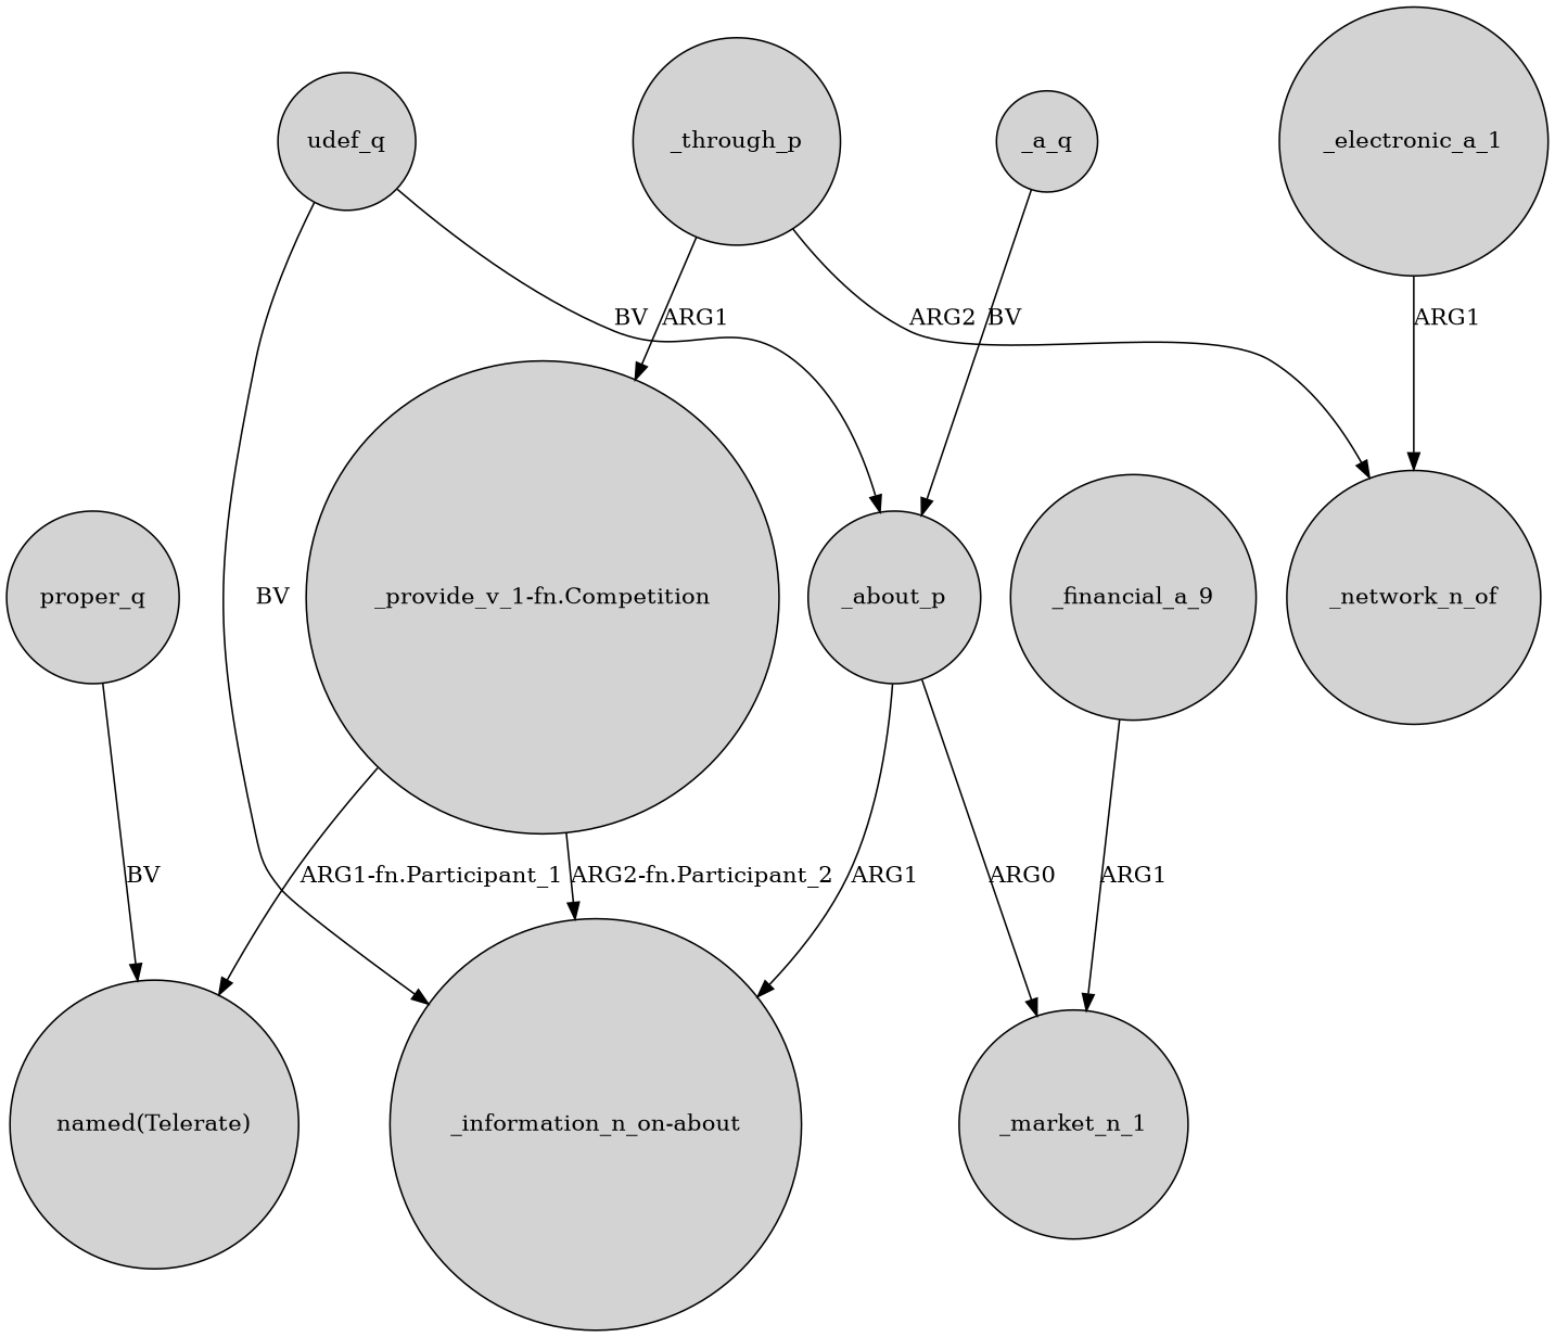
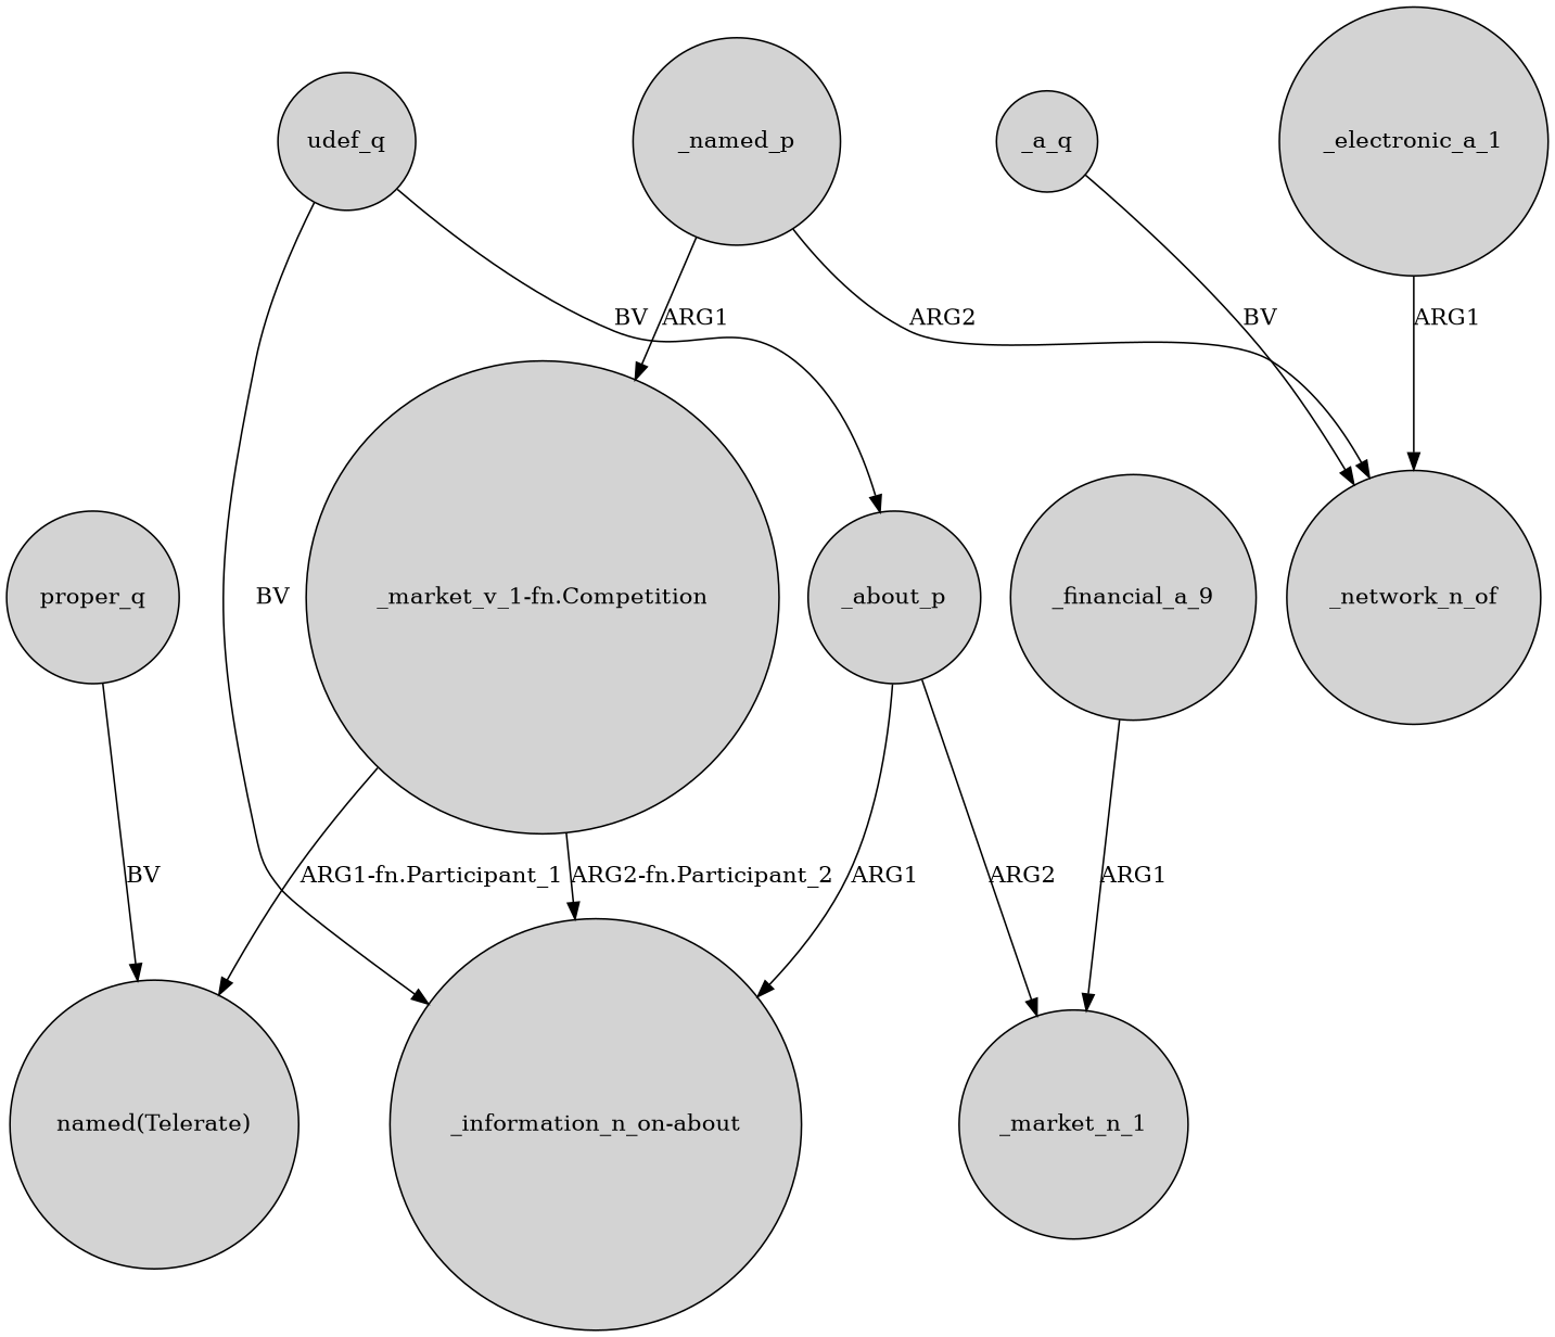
  digraph {
    node [shape=circle style=filled]
    proper_q
    "named(Telerate)"
    udef_q
    "_information_n_on-about"
    _about_p
    _market_n_1
-   "_provide_v_1-fn.Competition"
+   "_provide_v_1-fn.Competition" [label="_market_v_1-fn.Competition"]
    _electronic_a_1
    _network_n_of
    n10 [label=_financial_a_9]
-   _through_p
+   _through_p [label=_named_p]
    _a_q
    proper_q -> "named(Telerate)" [label=BV]
    udef_q -> "_information_n_on-about" [label=BV]
    udef_q -> _about_p [label=BV]
    _about_p -> "_information_n_on-about" [label=ARG1]
-   _about_p -> _market_n_1 [label=ARG0]
+   _about_p -> _market_n_1 [label=ARG2]
    "_provide_v_1-fn.Competition" -> "named(Telerate)" [label="ARG1-fn.Participant_1"]
    "_provide_v_1-fn.Competition" -> "_information_n_on-about" [label="ARG2-fn.Participant_2"]
    _electronic_a_1 -> _network_n_of [label=ARG1]
    n10 -> _market_n_1 [label=ARG1]
    _through_p -> "_provide_v_1-fn.Competition" [label=ARG1]
    _through_p -> _network_n_of [label=ARG2]
-   _a_q -> _about_p [label=BV]
+   _a_q -> _network_n_of [label=BV]
  }
